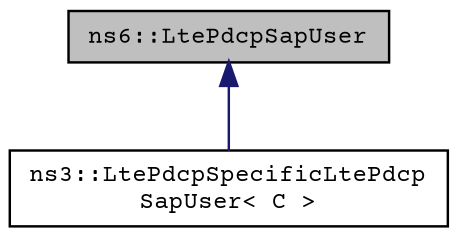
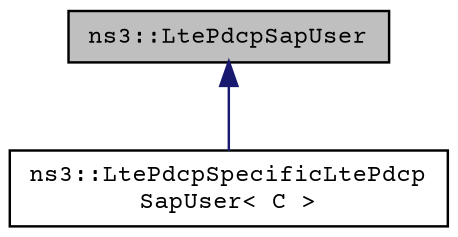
  digraph {
    fontname="Courier Prime"
    node [color=black fontname="Courier Prime" fontsize=10 shape=record style=filled]
-   n1 [fillcolor=grey75 fontcolor=black height=0.2 label="ns6::LtePdcpSapUser" width=0.4]
+   n1 [fillcolor=grey75 fontcolor=black height=0.2 label="ns3::LtePdcpSapUser" width=0.4]
    n2 [fillcolor=white height=0.2 label="ns3::LtePdcpSpecificLtePdcp\lSapUser\< C \>" width=0.4]
    n1 -> n2 [color=midnightblue dir=back fontname="Courier Prime" fontsize=10 labelfontname=Helvetica labelfontsize=10 style=solid]
  }
